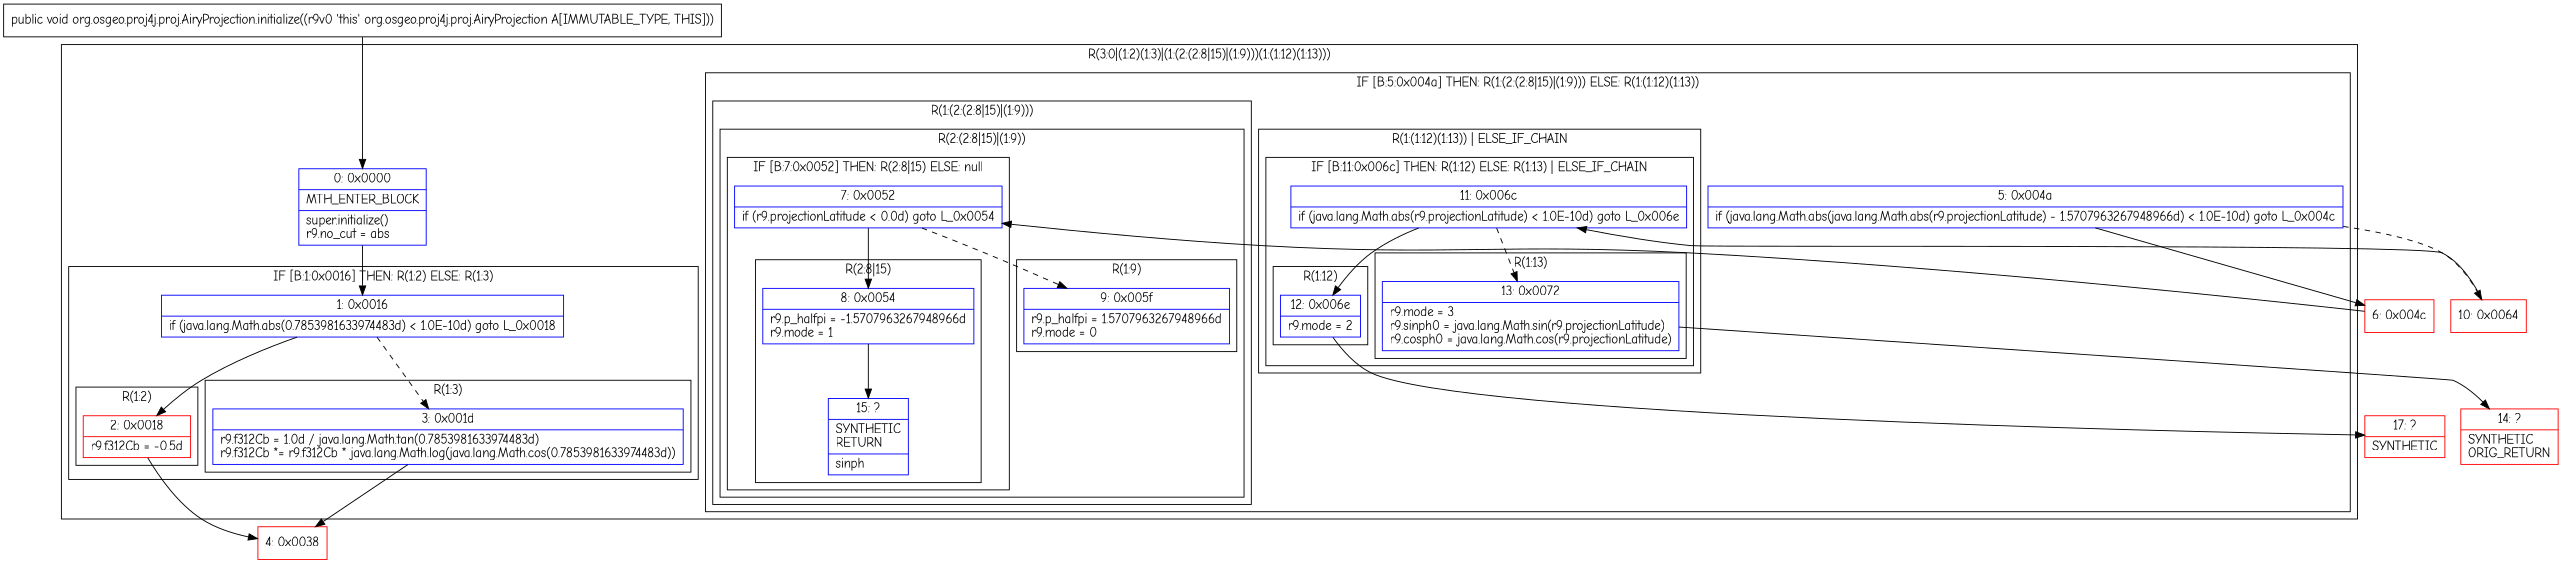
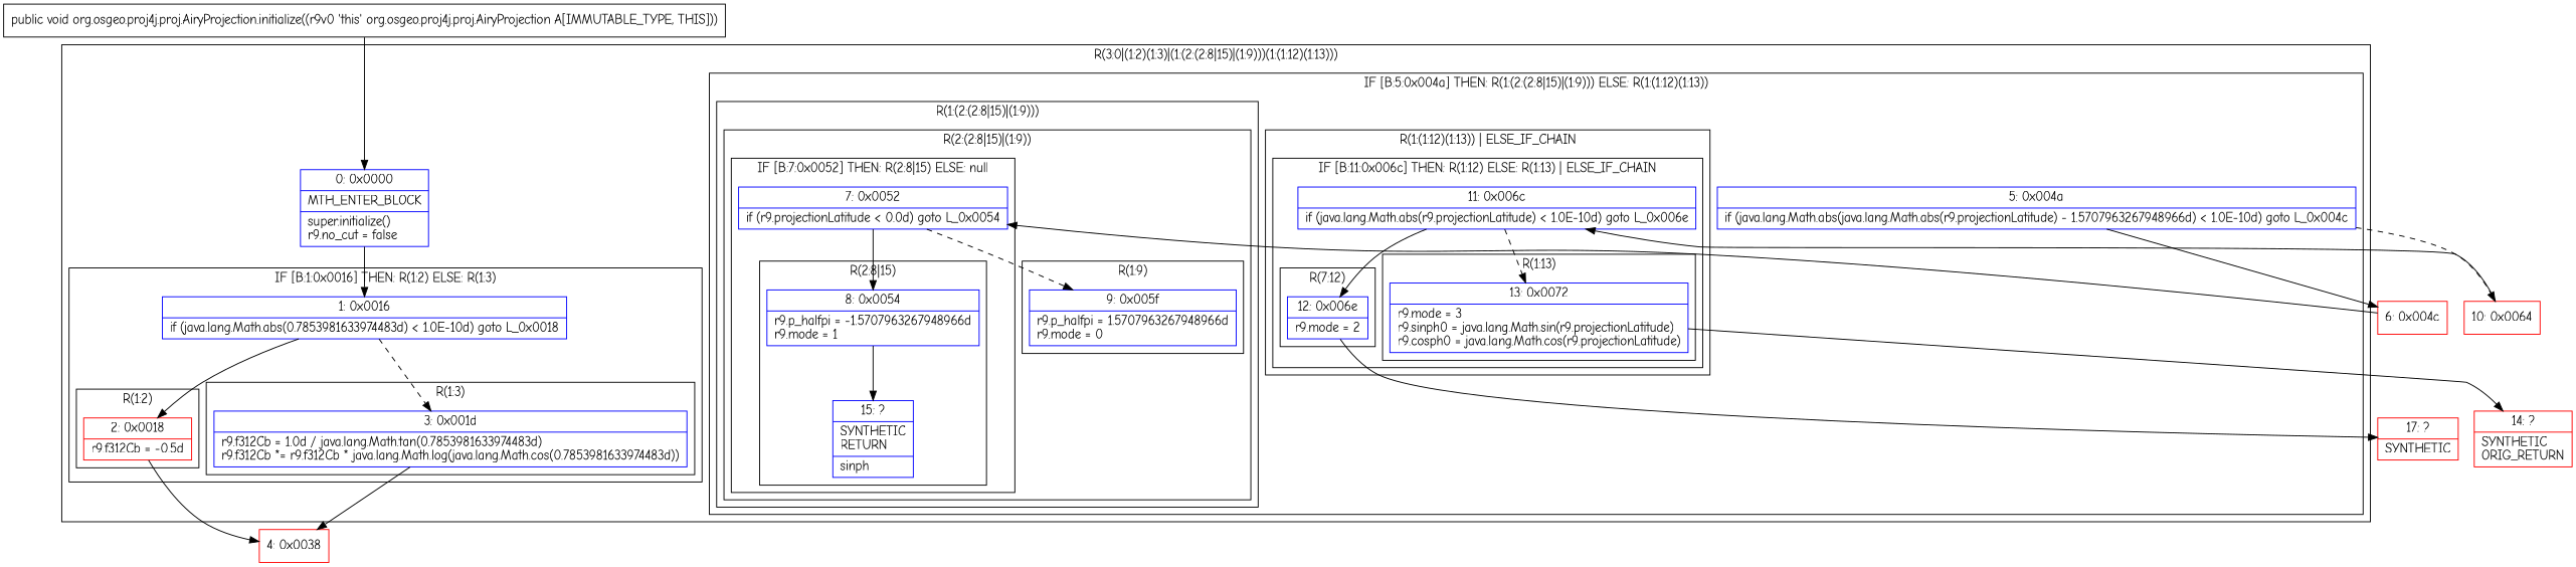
  digraph {
    fontname="Comic Neue"
    node [color=blue fontname="Comic Neue" shape=record]
    edge [fontname="Comic Neue"]
    n1 [color=red label="{2\:\ 0x0018|r9.f312Cb = \-0.5d\l}"]
    n2 [label="{3\:\ 0x001d|r9.f312Cb = 1.0d \/ java.lang.Math.tan(0.7853981633974483d)\lr9.f312Cb *= r9.f312Cb * java.lang.Math.log(java.lang.Math.cos(0.7853981633974483d))\l}"]
    n3 [label="{1\:\ 0x0016|if (java.lang.Math.abs(0.7853981633974483d) \< 1.0E\-10d) goto L_0x0018\l}"]
    n4 [label="{8\:\ 0x0054|r9.p_halfpi = \-1.5707963267948966d\lr9.mode = 1\l}"]
    n5 [label="{15\:\ ?|SYNTHETIC\lRETURN\l|sinph\l}"]
    n6 [label="{7\:\ 0x0052|if (r9.projectionLatitude \< 0.0d) goto L_0x0054\l}"]
    n7 [label="{9\:\ 0x005f|r9.p_halfpi = 1.5707963267948966d\lr9.mode = 0\l}"]
    n8 [label="{12\:\ 0x006e|r9.mode = 2\l}"]
    n9 [label="{13\:\ 0x0072|r9.mode = 3\lr9.sinph0 = java.lang.Math.sin(r9.projectionLatitude)\lr9.cosph0 = java.lang.Math.cos(r9.projectionLatitude)\l}"]
    n10 [label="{11\:\ 0x006c|if (java.lang.Math.abs(r9.projectionLatitude) \< 1.0E\-10d) goto L_0x006e\l}"]
    n11 [label="{5\:\ 0x004a|if (java.lang.Math.abs(java.lang.Math.abs(r9.projectionLatitude) \- 1.5707963267948966d) \< 1.0E\-10d) goto L_0x004c\l}"]
-   n12 [label="{0\:\ 0x0000|MTH_ENTER_BLOCK\l|super.initialize()\lr9.no_cut = abs\l}"]
+   n12 [label="{0\:\ 0x0000|MTH_ENTER_BLOCK\l|super.initialize()\lr9.no_cut = false\l}"]
    n13 [color=red label="{4\:\ 0x0038}"]
    n14 [color=red label="{17\:\ ?|SYNTHETIC\l}"]
    n15 [color=red label="{14\:\ ?|SYNTHETIC\lORIG_RETURN\l}"]
    n16 [color=red label="{6\:\ 0x004c}"]
    n17 [color=red label="{10\:\ 0x0064}"]
    n18 [label="{public void org.osgeo.proj4j.proj.AiryProjection.initialize((r9v0 'this' org.osgeo.proj4j.proj.AiryProjection A[IMMUTABLE_TYPE, THIS])) }" color=""]
    subgraph cluster_1 {
      label="R(3:0|(1:2)(1:3)|(1:(2:(2:8|15)|(1:9)))(1:(1:12)(1:13)))"
      n12
      subgraph cluster_2 {
        label="IF [B:1:0x0016] THEN: R(1:2) ELSE: R(1:3)"
        n3
        subgraph cluster_3 {
          label="R(1:2)"
          n1
        }
        subgraph cluster_4 {
          label="R(1:3)"
          n2
        }
      }
      subgraph cluster_5 {
        label="IF [B:5:0x004a] THEN: R(1:(2:(2:8|15)|(1:9))) ELSE: R(1:(1:12)(1:13))"
        n11
        subgraph cluster_6 {
          label="R(1:(2:(2:8|15)|(1:9)))"
          subgraph cluster_7 {
            label="R(2:(2:8|15)|(1:9))"
            subgraph cluster_8 {
              label="IF [B:7:0x0052] THEN: R(2:8|15) ELSE: null"
              n6
              subgraph cluster_9 {
                label="R(2:8|15)"
                n4
                n5
              }
            }
            subgraph cluster_10 {
              label="R(1:9)"
              n7
            }
          }
        }
        subgraph cluster_11 {
          label="R(1:(1:12)(1:13)) | ELSE_IF_CHAIN\l"
          subgraph cluster_12 {
            label="IF [B:11:0x006c] THEN: R(1:12) ELSE: R(1:13) | ELSE_IF_CHAIN\l"
            n10
            subgraph cluster_13 {
-             label="R(1:12)"
+             label="R(7:12)"
              n8
            }
            subgraph cluster_14 {
              label="R(1:13)"
              n9
            }
          }
        }
      }
    }
    n1 -> n13
    n2 -> n13
    n3 -> n1
    n3 -> n2 [style=dashed]
    n4 -> n5
    n6 -> n4
    n6 -> n7 [style=dashed]
    n8 -> n14
    n9 -> n15
    n10 -> n8
    n10 -> n9 [style=dashed]
    n11 -> n16
    n11 -> n17 [style=dashed]
    n12 -> n3
    n16 -> n6
    n17 -> n10
    n18 -> n12
  }
